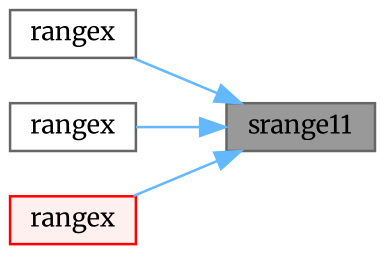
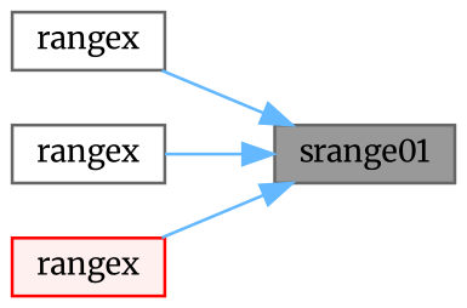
  digraph {
    rankdir=RL
    fontname=Merriweather
    node [color=grey40 fillcolor=white fontname=Merriweather fontsize=10 shape=box style=filled]
    edge [color=steelblue1 dir=back fontname=Merriweather fontsize=10 labelfontname=Helvetica labelfontsize=10 style=solid]
-   n1 [color=gray40 fillcolor=grey60 fontcolor=black height=0.2 label=srange11 width=0.4]
+   n1 [color=gray40 fillcolor=grey60 fontcolor=black height=0.2 label=srange01 width=0.4]
    n2 [height=0.2 label=rangex width=0.4]
    n3 [height=0.2 label=rangex width=0.4]
    n4 [color=red fillcolor="#FFF0F0" height=0.2 label=rangex width=0.4]
    n1 -> n2
    n1 -> n3
    n1 -> n4
  }
